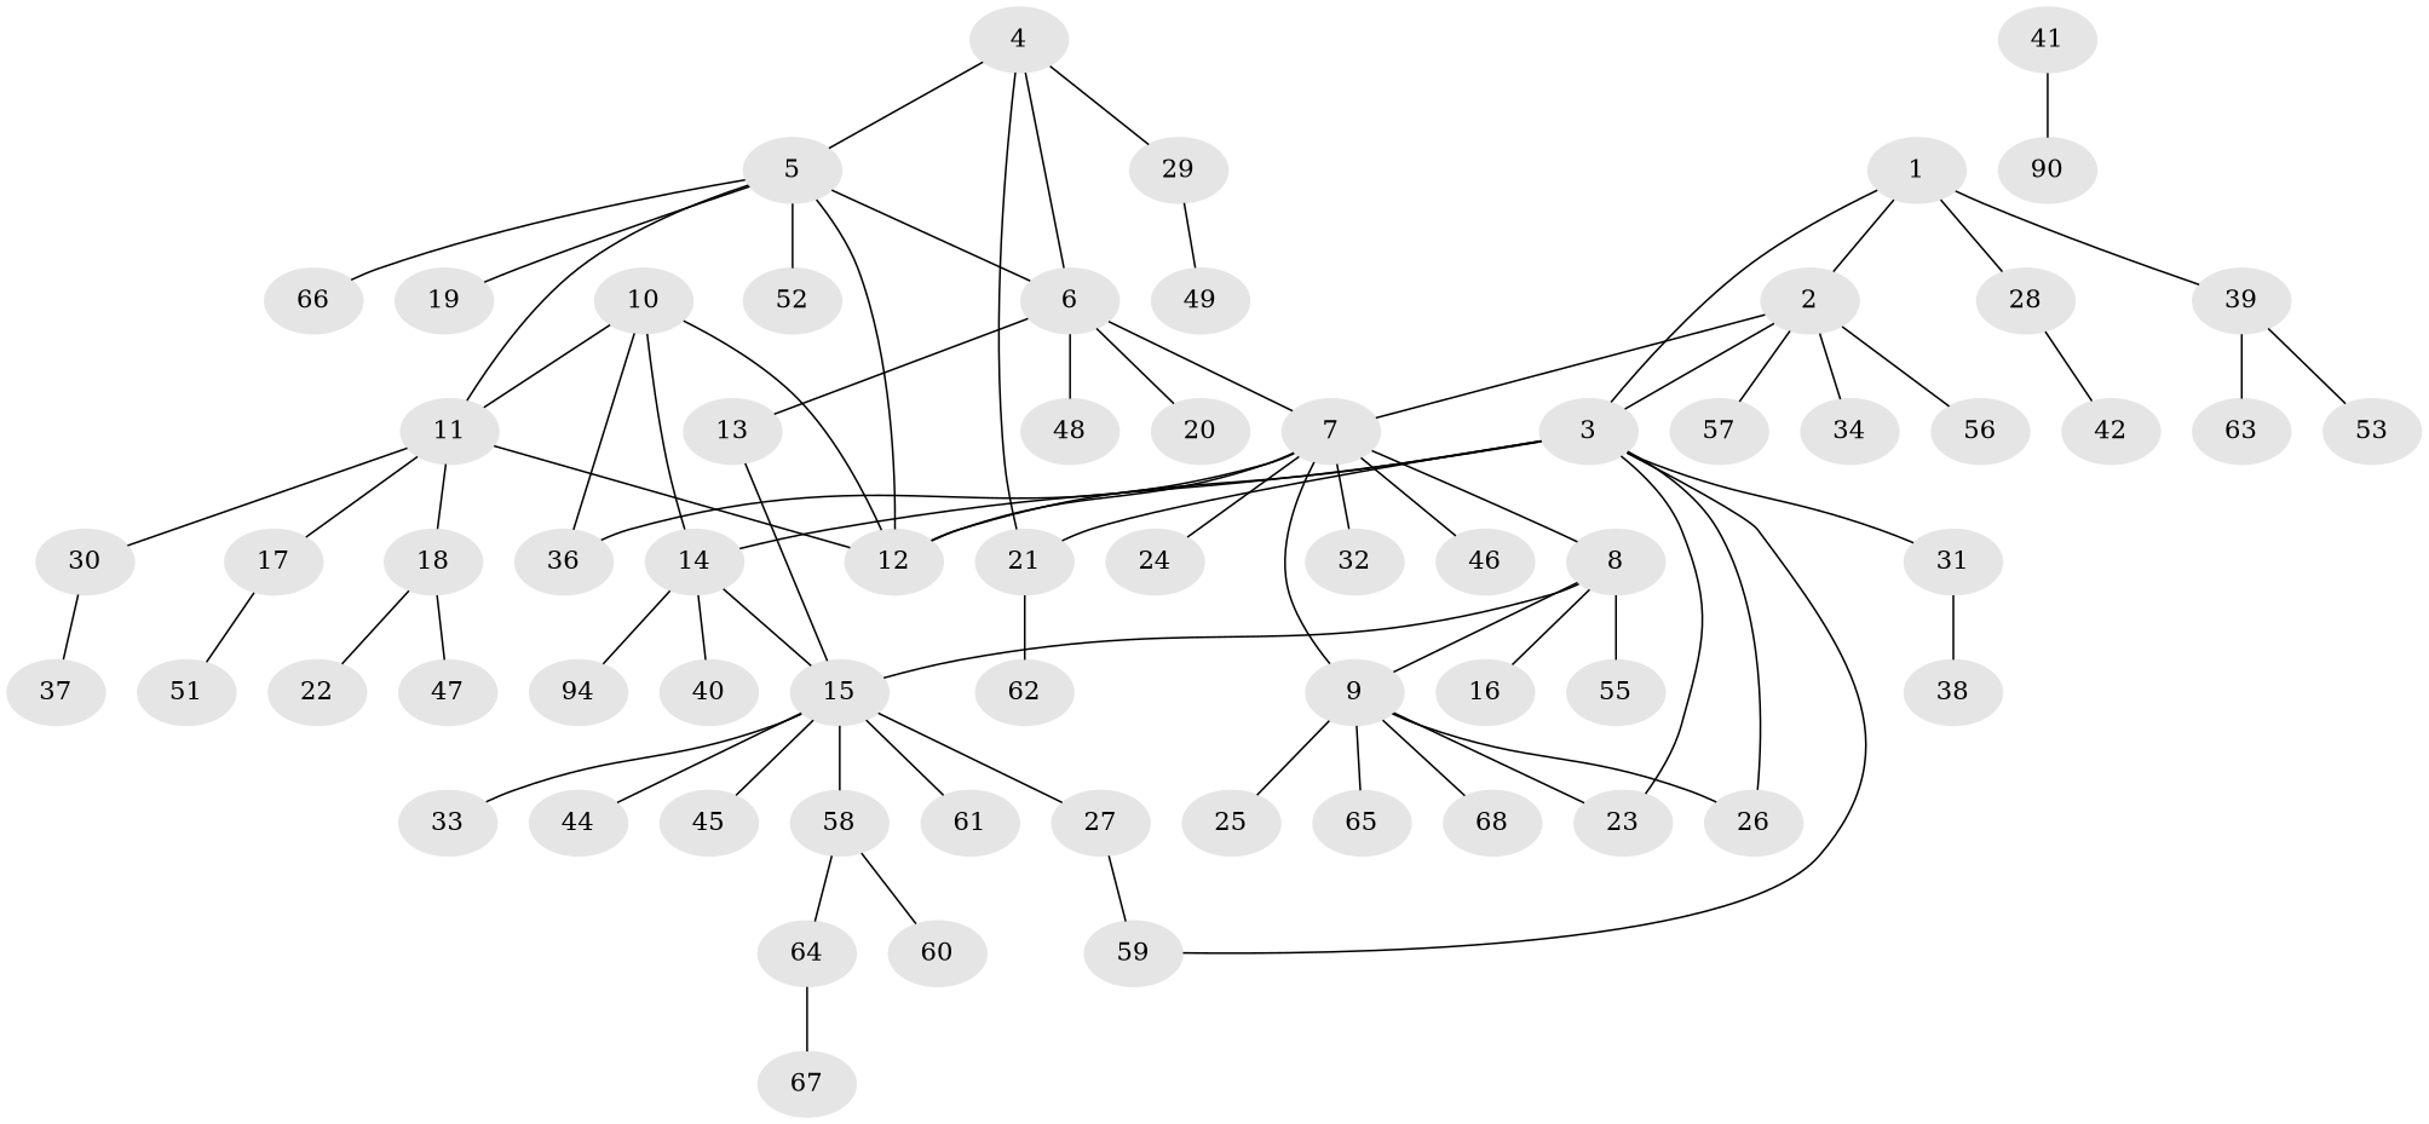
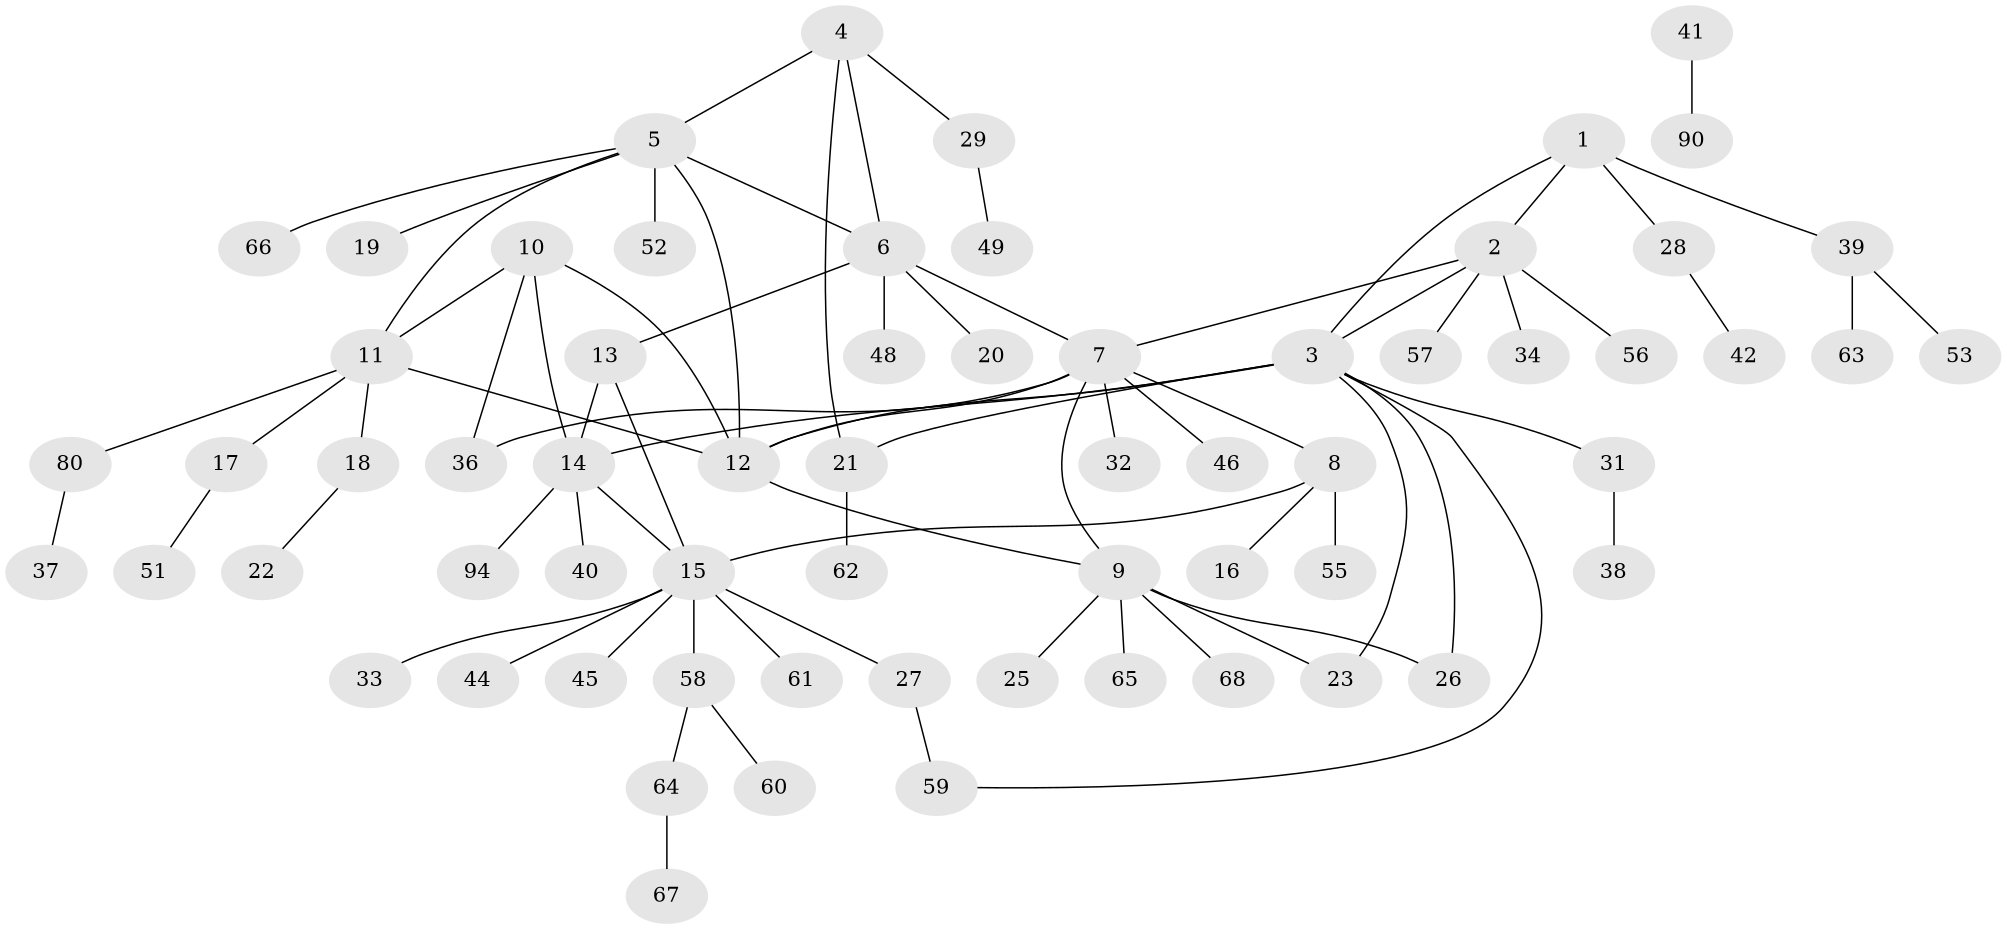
  graph {
    node [color=gray90 style=filled]
    1
    2
    3
    28
    39
    7
    34
    56
    57
    12
    14
    23
    26
    31
    59
    21
    42
    53
    63
    8
    9
-   24
    32
    36
    46
    4
    5
    6
    29
    15
    40
    n32 [label=94]
    38
    19
    52
    66
    11
    13
    20
    48
    62
    49
    n43 [label=90]
    41
    16
    55
    25
    65
    68
    27
    33
    44
    45
    58
    61
    10
    17
    18
-   30
+   30 [label=80]
    51
    22
-   47
    37
    60
    64
    67
    1 -- 2
    1 -- 3
    1 -- 28
    1 -- 39
    2 -- 3
    2 -- 7
    2 -- 34
    2 -- 56
    2 -- 57
    3 -- 12
    3 -- 14
    3 -- 23
    3 -- 26
    3 -- 31
    3 -- 59
    3 -- 21
    28 -- 42
    39 -- 53
    39 -- 63
    7 -- 12
    7 -- 8
    7 -- 9
-   7 -- 24
    7 -- 32
    7 -- 36
    7 -- 46
    14 -- 15
    14 -- 40
    14 -- n32
    31 -- 38
    21 -- 62
-   8 -- 9
+   12 -- 9
    8 -- 15
    8 -- 16
    8 -- 55
    9 -- 23
    9 -- 26
    9 -- 25
    9 -- 65
    9 -- 68
    4 -- 21
    4 -- 5
    4 -- 6
    4 -- 29
    5 -- 12
    5 -- 6
    5 -- 19
    5 -- 52
    5 -- 66
    5 -- 11
    6 -- 7
    6 -- 13
    6 -- 20
    6 -- 48
    29 -- 49
    15 -- 27
    15 -- 33
    15 -- 44
    15 -- 45
    15 -- 58
    15 -- 61
    11 -- 12
    11 -- 17
    11 -- 18
    11 -- 30
+   13 -- 14
    13 -- 15
    41 -- n43
    27 -- 59
    58 -- 60
    58 -- 64
    10 -- 12
    10 -- 14
    10 -- 36
    10 -- 11
    17 -- 51
    18 -- 22
-   18 -- 47
    30 -- 37
    64 -- 67
  }
